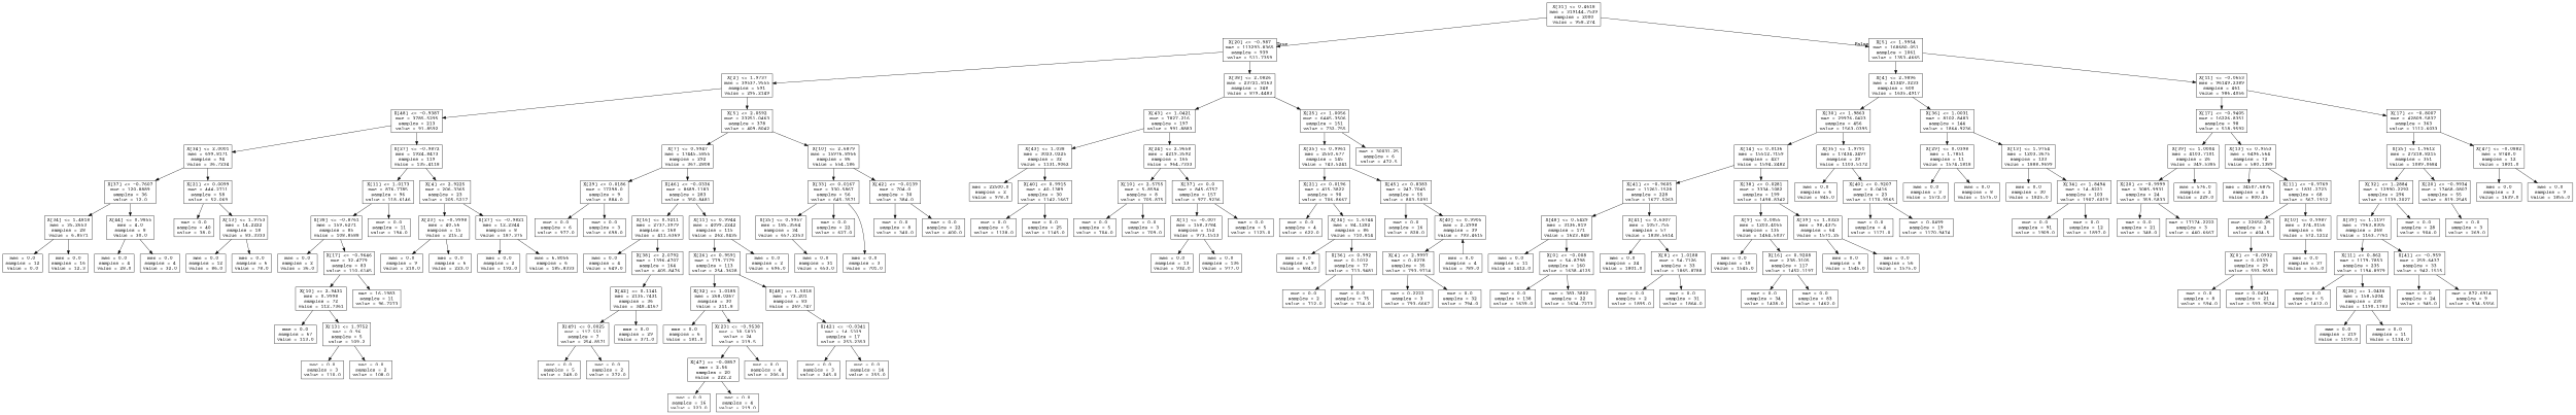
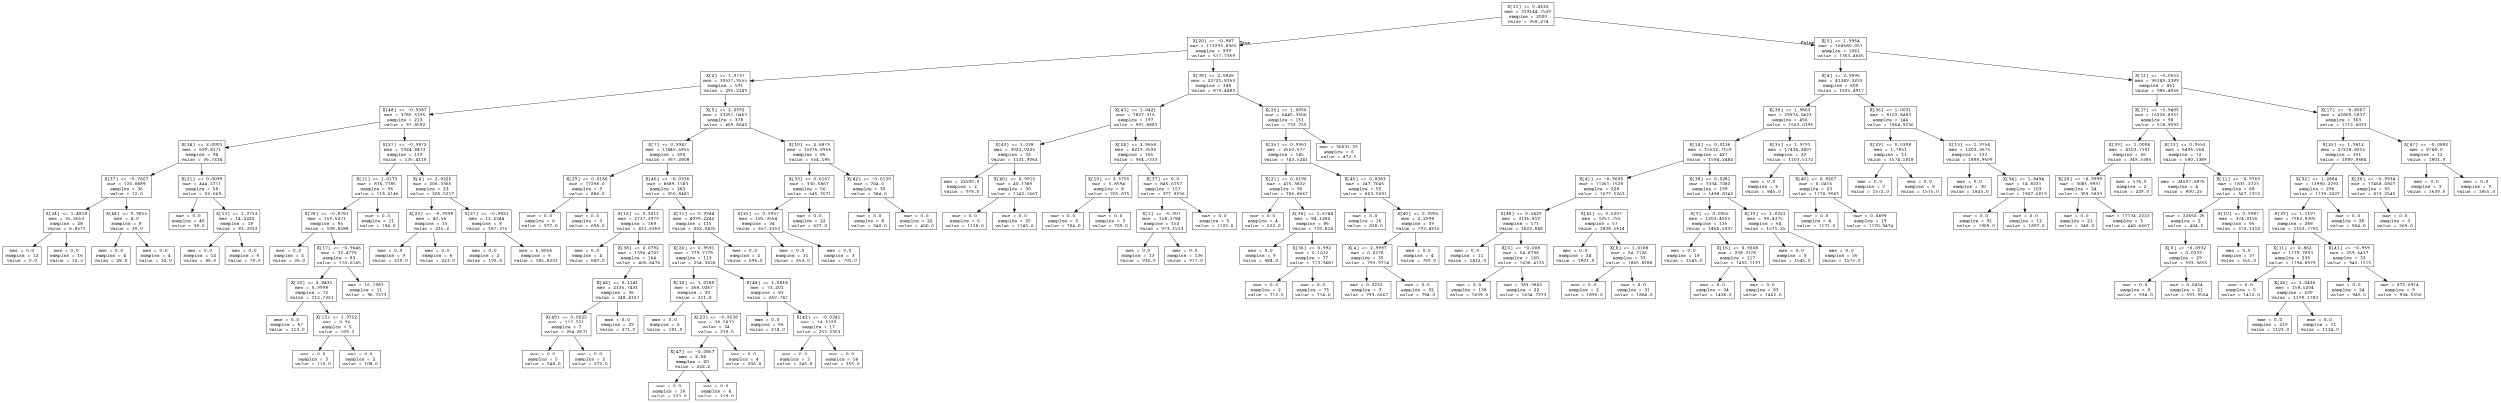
  digraph {
    fontname="Courier Prime"
    node [fontname="Courier Prime" shape=box]
    edge [fontname="Courier Prime"]
    n1 [label="X[31] <= 0.4618\nmse = 319144.7539\nsamples = 2000\nvalue = 958.274"]
    n2 [label="X[20] <= -0.987\nmse = 113293.8365\nsamples = 939\nvalue = 511.7359"]
    n3 [label="X[5] <= 1.9954\nmse = 168680.051\nsamples = 1061\nvalue = 1353.4665"]
    n4 [label="X[2] <= 1.9737\nmse = 39537.9555\nsamples = 591\nvalue = 295.2149"]
    n5 [label="X[38] <= 2.0826\nmse = 23721.8163\nsamples = 348\nvalue = 879.4483"]
    n6 [label="X[4] <= 2.9896\nmse = 41349.3233\nsamples = 600\nvalue = 1635.4917"]
    n7 [label="X[11] <= -0.0653\nmse = 96149.2389\nsamples = 461\nvalue = 986.4056"]
    n8 [label="X[48] <= -0.9387\nmse = 3785.5295\nsamples = 213\nvalue = 91.8592"]
    n9 [label="X[5] <= 2.0592\nmse = 23251.0463\nsamples = 378\nvalue = 409.8042"]
    n10 [label="X[43] <= 1.0421\nmse = 7827.216\nsamples = 197\nvalue = 991.8883"]
    n11 [label="X[25] <= 1.0056\nmse = 6445.3506\nsamples = 151\nvalue = 732.755"]
    n12 [label="X[34] <= 2.0001\nmse = 699.8171\nsamples = 94\nvalue = 36.7234"]
    n13 [label="X[27] <= -0.9872\nmse = 1924.8473\nsamples = 119\nvalue = 135.4118"]
    n14 [label="X[7] <= 0.9947\nmse = 17445.5855\nsamples = 292\nvalue = 367.2808"]
    n15 [label="X[10] <= 2.6879\nmse = 15976.8956\nsamples = 86\nvalue = 554.186"]
    n16 [label="X[37] <= -0.7607\nmse = 120.8889\nsamples = 36\nvalue = 12.0"]
    n17 [label="X[21] <= 0.0099\nmse = 444.2711\nsamples = 58\nvalue = 52.069"]
    n18 [label="X[11] <= 1.0173\nmse = 876.7785\nsamples = 96\nvalue = 118.6146"]
    n19 [label="X[4] <= 2.9225\nmse = 206.3365\nsamples = 23\nvalue = 205.5217"]
    n20 [label="X[34] <= 1.4818\nmse = 35.2653\nsamples = 28\nvalue = 6.8571"]
    n21 [label="X[44] <= 0.9855\nmse = 4.0\nsamples = 8\nvalue = 30.0"]
    n22 [label="mse = 0.0\nsamples = 40\nvalue = 38.0"]
    n23 [label="X[13] <= 1.9753\nmse = 14.2222\nsamples = 18\nvalue = 83.3333"]
    n24 [label="mse = 0.0\nsamples = 12\nvalue = 0.0"]
    n25 [label="mse = 0.0\nsamples = 16\nvalue = 12.3"]
    n26 [label="mse = 0.0\nsamples = 4\nvalue = 28.0"]
    n27 [label="mse = 0.0\nsamples = 4\nvalue = 32.0"]
    n28 [label="mse = 0.0\nsamples = 12\nvalue = 86.0"]
    n29 [label="mse = 0.0\nsamples = 6\nvalue = 78.0"]
    n30 [label="X[38] <= -0.8761\nmse = 159.6271\nsamples = 85\nvalue = 108.8588"]
    n31 [label="mse = 0.0\nsamples = 11\nvalue = 194.0"]
    n32 [label="X[23] <= -0.9998\nmse = 40.56\nsamples = 15\nvalue = 215.2"]
    n33 [label="X[27] <= -0.9821\nmse = 12.2344\nsamples = 8\nvalue = 187.375"]
    n34 [label="mse = 0.0\nsamples = 2\nvalue = 36.0"]
    n35 [label="X[17] <= -0.9646\nmse = 32.4779\nsamples = 83\nvalue = 110.6145"]
    n36 [label="X[10] <= 2.9431\nmse = 0.9998\nsamples = 72\nvalue = 112.7361"]
    n37 [label="mse = 16.1983\nsamples = 11\nvalue = 96.7273"]
    n38 [label="mse = 0.0\nsamples = 67\nvalue = 113.0"]
    n39 [label="X[13] <= 1.9752\nmse = 0.96\nsamples = 5\nvalue = 109.2"]
    n40 [label="mse = 0.0\nsamples = 3\nvalue = 110.0"]
    n41 [label="mse = 0.0\nsamples = 2\nvalue = 108.0"]
    n42 [label="mse = 0.0\nsamples = 9\nvalue = 210.0"]
    n43 [label="mse = 0.0\nsamples = 6\nvalue = 223.0"]
    n44 [label="mse = 0.0\nsamples = 2\nvalue = 192.0"]
    n45 [label="mse = 6.8056\nsamples = 6\nvalue = 185.8333"]
    n46 [label="X[29] <= 0.0186\nmse = 17298.0\nsamples = 9\nvalue = 884.0"]
    n47 [label="X[46] <= -0.0336\nmse = 8689.1183\nsamples = 283\nvalue = 350.8481"]
    n48 [label="X[33] <= 0.0167\nmse = 330.5867\nsamples = 56\nvalue = 645.3571"]
    n49 [label="X[42] <= -0.0139\nmse = 704.0\nsamples = 30\nvalue = 384.0"]
    n50 [label="mse = 0.0\nsamples = 6\nvalue = 977.0"]
    n51 [label="mse = 0.0\nsamples = 3\nvalue = 698.0"]
    n52 [label="X[16] <= 0.9211\nmse = 2737.3979\nsamples = 168\nvalue = 411.6369"]
    n53 [label="X[11] <= 0.9944\nmse = 4099.2242\nsamples = 115\nvalue = 262.0435"]
    n54 [label="mse = 0.0\nsamples = 4\nvalue = 649.0"]
    n55 [label="X[38] <= 2.0792\nmse = 1396.4707\nsamples = 164\nvalue = 405.8476"]
    n56 [label="X[26] <= 0.9591\nmse = 779.7179\nsamples = 113\nvalue = 254.3628"]
    n57 [label="mse = 0.0\nsamples = 2\nvalue = 696.0"]
    n58 [label="X[42] <= 0.1141\nmse = 2135.7431\nsamples = 36\nvalue = 348.4167"]
    n59 [label="X[49] <= 0.0025\nmse = 117.551\nsamples = 7\nvalue = 254.8571"]
    n60 [label="mse = 0.0\nsamples = 29\nvalue = 371.0"]
    n61 [label="mse = 0.0\nsamples = 5\nvalue = 248.0"]
    n62 [label="mse = 0.0\nsamples = 2\nvalue = 272.0"]
    n63 [label="X[32] <= 1.0185\nmse = 268.0267\nsamples = 30\nvalue = 211.8"]
    n64 [label="X[48] <= 1.5018\nmse = 73.201\nsamples = 83\nvalue = 269.747"]
    n65 [label="mse = 0.0\nsamples = 6\nvalue = 181.0"]
    n66 [label="X[23] <= -0.9538\nmse = 38.5833\nvalue = 24\nvalue = 219.5"]
+   n67 [label="mse = 0.0\nsamples = 66\nvalue = 274.0"]
    n68 [label="X[42] <= -0.0341\nmse = 14.5329\nsamples = 17\nvalue = 253.2353"]
    n69 [label="X[47] <= -0.0857\nmse = 2.56\nsamples = 20\nvalue = 222.2"]
    n70 [label="mse = 0.0\nsamples = 4\nvalue = 206.0"]
    n71 [label="mse = 0.0\nsamples = 16\nvalue = 223.0"]
    n72 [label="mse = 0.0\nsamples = 4\nvalue = 219.0"]
    n73 [label="mse = 0.0\nsamples = 3\nvalue = 245.0"]
    n74 [label="mse = 0.0\nsamples = 14\nvalue = 255.0"]
    n75 [label="X[25] <= 0.9957\nmse = 185.3564\nsamples = 34\nvalue = 657.2353"]
    n76 [label="mse = 0.0\nsamples = 22\nvalue = 627.0"]
    n77 [label="mse = 0.0\nsamples = 8\nvalue = 340.0"]
    n78 [label="mse = 0.0\nsamples = 22\nvalue = 400.0"]
    n79 [label="mse = 0.0\nsamples = 31\nvalue = 653.0"]
    n80 [label="mse = 0.0\nsamples = 3\nvalue = 701.0"]
    n81 [label="X[43] <= 1.038\nmse = 3023.0225\nsamples = 32\nvalue = 1131.9062"]
    n82 [label="X[24] <= 2.9658\nmse = 4219.3592\nsamples = 165\nvalue = 964.7333"]
    n83 [label="X[25] <= 0.9961\nmse = 2550.677\nsamples = 145\nvalue = 743.5241"]
    n84 [label="mse = 30031.25\nsamples = 6\nvalue = 472.5"]
    n85 [label="mse = 22500.0\nsamples = 2\nvalue = 978.0"]
    n86 [label="X[40] <= 0.9915\nmse = 40.1389\nsamples = 30\nvalue = 1142.1667"]
    n87 [label="X[10] <= 2.5755\nmse = 5.8594\nsamples = 8\nvalue = 705.875"]
    n88 [label="X[37] <= 0.0\nmse = 845.6757\nsamples = 157\nvalue = 977.9236"]
    n89 [label="mse = 0.0\nsamples = 5\nvalue = 1128.0"]
    n90 [label="mse = 0.0\nsamples = 25\nvalue = 1145.0"]
    n91 [label="mse = 0.0\nsamples = 5\nvalue = 704.0"]
    n92 [label="mse = 0.0\nsamples = 3\nvalue = 709.0"]
    n93 [label="X[1] <= -0.007\nmse = 158.3784\nsamples = 152\nvalue = 973.1513"]
    n94 [label="mse = 0.0\nsamples = 5\nvalue = 1123.0"]
    n95 [label="mse = 0.0\nsamples = 13\nvalue = 932.0"]
    n96 [label="mse = 0.0\nsamples = 136\nvalue = 977.0"]
    n97 [label="X[21] <= 0.0196\nmse = 415.3822\nsamples = 90\nvalue = 706.8667"]
    n98 [label="X[45] <= 0.8383\nmse = 247.7045\nsamples = 55\nvalue = 803.5091"]
    n99 [label="mse = 0.0\nsamples = 4\nvalue = 622.0"]
    n100 [label="X[34] <= 1.6744\nmse = 84.1282\nsamples = 86\nvalue = 710.814"]
    n101 [label="mse = 0.0\nsamples = 16\nvalue = 828.0"]
    n102 [label="X[40] <= 0.9905\nmse = 2.2998\nsamples = 39\nvalue = 793.4615"]
    n103 [label="mse = 0.0\nsamples = 9\nvalue = 684.0"]
    n104 [label="X[36] <= 0.992\nmse = 0.1012\nsamples = 77\nvalue = 713.9481"]
    n105 [label="mse = 0.0\nsamples = 2\nvalue = 712.0"]
    n106 [label="mse = 0.0\nsamples = 75\nvalue = 714.0"]
    n107 [label="X[4] <= 2.9997\nmse = 0.0278\nsamples = 35\nvalue = 793.9714"]
    n108 [label="mse = 0.0\nsamples = 4\nvalue = 789.0"]
    n109 [label="mse = 0.2222\nsamples = 3\nvalue = 793.6667"]
    n110 [label="mse = 0.0\nsamples = 32\nvalue = 794.0"]
    n111 [label="X[30] <= 1.9863\nmse = 29976.0423\nsamples = 456\nvalue = 1563.0395"]
    n112 [label="X[36] <= 1.0031\nmse = 8102.8483\nsamples = 144\nvalue = 1864.9236"]
    n113 [label="X[17] <= -0.9405\nmse = 16226.8351\nsamples = 98\nvalue = 518.9592"]
    n114 [label="X[17] <= -0.8007\nmse = 42809.5837\nsamples = 363\nvalue = 1112.6033"]
    n115 [label="X[14] <= 0.0136\nmse = 15512.7159\nsamples = 427\nvalue = 1594.2482"]
    n116 [label="X[35] <= 1.9791\nmse = 17434.2497\nsamples = 29\nvalue = 1103.5172"]
    n117 [label="X[29] <= 0.0398\nmse = 1.7851\nsamples = 11\nvalue = 1574.1818"]
    n118 [label="X[13] <= 1.9754\nmse = 1203.3675\nsamples = 133\nvalue = 1888.9699"]
    n119 [label="X[41] <= -0.9605\nmse = 11261.1528\nsamples = 228\nvalue = 1677.5263"]
    n120 [label="X[38] <= 0.0281\nmse = 3334.1082\nsamples = 199\nvalue = 1498.8342"]
    n121 [label="mse = 0.0\nsamples = 6\nvalue = 845.0"]
    n122 [label="X[40] <= 0.9207\nmse = 0.0416\nsamples = 23\nvalue = 1170.9565"]
    n123 [label="X[48] <= 0.5429\nmse = 3136.819\nsamples = 171\nvalue = 1623.848"]
    n124 [label="X[41] <= 0.6307\nmse = 1057.755\nsamples = 57\nvalue = 1838.5614"]
    n125 [label="X[9] <= 0.0055\nmse = 1203.4055\nsamples = 135\nvalue = 1464.5037"]
    n126 [label="X[39] <= 1.0323\nmse = 98.4375\nsamples = 64\nvalue = 1571.25"]
    n127 [label="mse = 0.0\nsamples = 11\nvalue = 1412.0"]
    n128 [label="X[0] <= -0.008\nmse = 54.8798\nsamples = 160\nvalue = 1638.4125"]
    n129 [label="mse = 0.0\nsamples = 24\nvalue = 1801.0"]
    n130 [label="X[8] <= 1.0188\nmse = 54.7126\nsamples = 33\nvalue = 1865.8788"]
    n131 [label="mse = 0.0\nsamples = 138\nvalue = 1639.0"]
    n132 [label="mse = 383.3802\nsamples = 22\nvalue = 1634.7273"]
    n133 [label="mse = 0.0\nsamples = 2\nvalue = 1895.0"]
    n134 [label="mse = 0.0\nsamples = 31\nvalue = 1864.0"]
    n135 [label="mse = 0.0\nsamples = 18\nvalue = 1545.0"]
    n136 [label="X[16] <= 0.9208\nmse = 238.3105\nsamples = 117\nvalue = 1452.1197"]
    n137 [label="mse = 0.0\nsamples = 8\nvalue = 1545.0"]
    n138 [label="mse = 0.0\nsamples = 56\nvalue = 1575.0"]
    n139 [label="mse = 0.0\nsamples = 34\nvalue = 1428.0"]
    n140 [label="mse = 0.0\nsamples = 83\nvalue = 1462.0"]
    n141 [label="mse = 0.0\nsamples = 4\nvalue = 1171.0"]
    n142 [label="mse = 0.0499\nsamples = 19\nvalue = 1170.9474"]
    n143 [label="mse = 0.0\nsamples = 3\nvalue = 1572.0"]
    n144 [label="mse = 0.0\nsamples = 8\nvalue = 1575.0"]
    n145 [label="mse = 0.0\nsamples = 30\nvalue = 1825.0"]
    n146 [label="X[34] <= 1.8494\nmse = 14.8221\nsamples = 103\nvalue = 1907.6019"]
    n147 [label="mse = 0.0\nsamples = 91\nvalue = 1909.0"]
    n148 [label="mse = 0.0\nsamples = 12\nvalue = 1897.0"]
    n149 [label="X[39] <= 1.0004\nmse = 4103.7101\nsamples = 26\nvalue = 349.5385"]
    n150 [label="X[13] <= 0.9553\nmse = 6496.564\nsamples = 72\nvalue = 580.1389"]
    n151 [label="X[25] <= 1.9612\nmse = 27218.8215\nsamples = 351\nvalue = 1089.0684"]
    n152 [label="X[47] <= -0.0882\nmse = 8748.0\nsamples = 12\nvalue = 1801.0"]
    n153 [label="X[20] <= -0.9999\nmse = 3085.9931\nsamples = 24\nvalue = 359.5833"]
    n154 [label="mse = 576.0\nsamples = 2\nvalue = 229.0"]
    n155 [label="mse = 34507.6875\nsamples = 4\nvalue = 800.25"]
    n156 [label="X[11] <= -0.9769\nmse = 1831.2723\nsamples = 68\nvalue = 567.1912"]
    n157 [label="mse = 0.0\nsamples = 21\nvalue = 348.0"]
    n158 [label="mse = 17174.2222\nsamples = 3\nvalue = 440.6667"]
    n159 [label="mse = 22650.25\nsamples = 2\nvalue = 404.5"]
    n160 [label="X[10] <= 0.9987\nmse = 374.0156\nsamples = 66\nvalue = 572.1212"]
    n161 [label="X[0] <= -0.0932\nmse = 0.0333\nsamples = 29\nvalue = 593.9655"]
    n162 [label="mse = 0.0\nsamples = 37\nvalue = 555.0"]
    n163 [label="mse = 0.0\nsamples = 8\nvalue = 594.0"]
    n164 [label="mse = 0.0454\nsamples = 21\nvalue = 593.9524"]
    n165 [label="X[32] <= 1.2884\nmse = 12990.2292\nsamples = 296\nvalue = 1139.2027"]
    n166 [label="X[20] <= -0.9934\nmse = 17468.0807\nsamples = 55\nvalue = 819.2545"]
    n167 [label="mse = 0.0\nsamples = 3\nvalue = 1639.0"]
    n168 [label="mse = 0.0\nsamples = 9\nvalue = 1855.0"]
    n169 [label="X[39] <= 1.1197\nmse = 7963.8305\nsamples = 268\nvalue = 1163.7761"]
    n170 [label="mse = 0.0\nsamples = 28\nvalue = 904.0"]
    n171 [label="mse = 0.0\nsamples = 3\nvalue = 269.0"]
    n172 [label="X[11] <= 0.862\nmse = 1179.7853\nsamples = 235\nvalue = 1194.8979"]
    n173 [label="X[41] <= -0.959\nmse = 259.6437\nsamples = 33\nvalue = 942.1515"]
    n174 [label="mse = 0.0\nsamples = 5\nvalue = 1412.0"]
    n175 [label="X[26] <= 1.0436\nmse = 158.5204\nsamples = 230\nvalue = 1190.1783"]
    n176 [label="mse = 0.0\nsamples = 24\nvalue = 945.0"]
    n177 [label="mse = 872.6914\nsamples = 9\nvalue = 934.5556"]
    n178 [label="mse = 0.0\nsamples = 219\nvalue = 1193.0"]
    n179 [label="mse = 0.0\nsamples = 11\nvalue = 1134.0"]
    n1 -> n2 [headlabel=True labelangle=45 labeldistance=2.5]
    n1 -> n3 [headlabel=False labelangle=-45 labeldistance=2.5]
    n2 -> n4
    n2 -> n5
    n3 -> n6
    n3 -> n7
    n4 -> n8
    n4 -> n9
    n5 -> n10
    n5 -> n11
    n6 -> n111
    n6 -> n112
    n7 -> n113
    n7 -> n114
    n8 -> n12
    n8 -> n13
    n9 -> n14
    n9 -> n15
    n10 -> n81
    n10 -> n82
    n11 -> n83
    n11 -> n84
    n12 -> n16
    n12 -> n17
    n13 -> n18
    n13 -> n19
    n14 -> n46
    n14 -> n47
    n15 -> n48
    n15 -> n49
    n16 -> n20
    n16 -> n21
    n17 -> n22
    n17 -> n23
    n18 -> n30
    n18 -> n31
    n19 -> n32
    n19 -> n33
    n20 -> n24
    n20 -> n25
    n21 -> n26
    n21 -> n27
    n23 -> n28
    n23 -> n29
    n30 -> n34
    n30 -> n35
    n32 -> n42
    n32 -> n43
    n33 -> n44
    n33 -> n45
    n35 -> n36
    n35 -> n37
    n36 -> n38
    n36 -> n39
    n39 -> n40
    n39 -> n41
    n46 -> n50
    n46 -> n51
    n47 -> n52
    n47 -> n53
    n48 -> n75
    n48 -> n76
    n49 -> n77
    n49 -> n78
    n52 -> n54
    n52 -> n55
    n53 -> n56
    n53 -> n57
    n55 -> n58
    n56 -> n63
    n56 -> n64
    n58 -> n59
    n58 -> n60
    n59 -> n61
    n59 -> n62
    n63 -> n65
    n63 -> n66
+   n64 -> n67
    n64 -> n68
    n66 -> n69
    n66 -> n70
    n68 -> n73
    n68 -> n74
    n69 -> n71
    n69 -> n72
    n75 -> n79
-   n48 -> n80
+   n75 -> n80
    n81 -> n85
    n81 -> n86
    n82 -> n87
    n82 -> n88
    n83 -> n97
    n83 -> n98
    n86 -> n89
    n86 -> n90
    n87 -> n91
    n87 -> n92
    n88 -> n93
    n88 -> n94
    n93 -> n95
    n93 -> n96
    n97 -> n99
    n97 -> n100
    n98 -> n101
    n98 -> n102
    n100 -> n103
    n100 -> n104
    n102 -> n107
-   n108 -> n102
+   n102 -> n108
    n104 -> n105
    n104 -> n106
    n107 -> n109
    n107 -> n110
    n111 -> n115
    n111 -> n116
    n112 -> n117
    n112 -> n118
    n113 -> n149
    n113 -> n150
    n114 -> n151
    n114 -> n152
    n115 -> n119
    n115 -> n120
    n116 -> n121
    n116 -> n122
    n117 -> n143
    n117 -> n144
    n118 -> n145
    n118 -> n146
    n119 -> n123
    n119 -> n124
    n120 -> n125
    n120 -> n126
    n122 -> n141
    n122 -> n142
    n123 -> n127
    n123 -> n128
    n124 -> n129
    n124 -> n130
    n125 -> n135
    n125 -> n136
    n126 -> n137
    n126 -> n138
    n128 -> n131
    n128 -> n132
    n130 -> n133
    n130 -> n134
    n136 -> n139
    n136 -> n140
    n146 -> n147
    n146 -> n148
    n149 -> n153
    n149 -> n154
    n150 -> n155
    n150 -> n156
    n151 -> n165
    n151 -> n166
    n152 -> n167
    n152 -> n168
    n153 -> n157
    n153 -> n158
    n156 -> n159
    n156 -> n160
    n159 -> n161
    n160 -> n162
    n161 -> n163
    n161 -> n164
    n165 -> n169
    n165 -> n170
    n166 -> n171
    n169 -> n172
    n169 -> n173
    n172 -> n174
    n172 -> n175
    n173 -> n176
    n173 -> n177
    n175 -> n178
    n175 -> n179
  }
